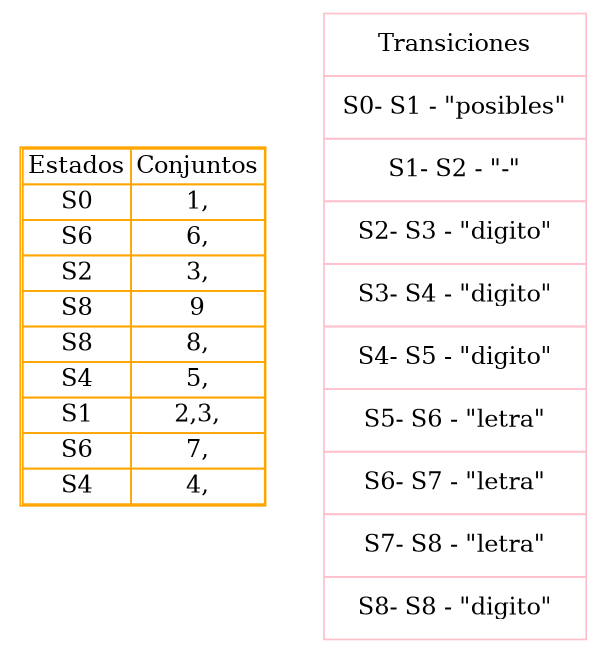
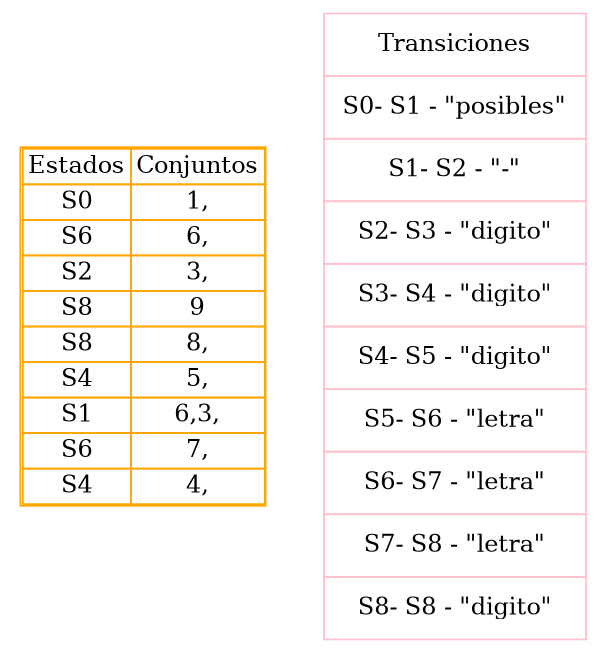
  digraph {
    node [shape=plaintext]
-   n1 [label=< <table color='orange' cellspacing='0'> <tr><td>Estados</td><td>Conjuntos</td></tr> <tr><td>S0</td><td>1,</td></tr> <tr><td>S6</td><td>6,</td></tr> <tr><td>S2</td><td>3,</td></tr> <tr><td>S8</td><td>9</td></tr> <tr><td>S8</td><td>8,</td></tr> <tr><td>S4</td><td>5,</td></tr> <tr><td>S1</td><td>2,3,</td></tr> <tr><td>S6</td><td>7,</td></tr> <tr><td>S4</td><td>4,</td></tr> </table> >]
+   n1 [label=< <table color='orange' cellspacing='0'> <tr><td>Estados</td><td>Conjuntos</td></tr> <tr><td>S0</td><td>1,</td></tr> <tr><td>S6</td><td>6,</td></tr> <tr><td>S2</td><td>3,</td></tr> <tr><td>S8</td><td>9</td></tr> <tr><td>S8</td><td>8,</td></tr> <tr><td>S4</td><td>5,</td></tr> <tr><td>S1</td><td>6,3,</td></tr> <tr><td>S6</td><td>7,</td></tr> <tr><td>S4</td><td>4,</td></tr> </table> >]
    n2 [label=<  <table color='pink' border='0' cellborder='1' cellpadding='10' cellspacing='0'> <tr><td>Transiciones</td></tr> <tr><td>S0- S1 - "posibles"</td></tr> <tr><td>S1- S2 - "-"</td></tr> <tr><td>S2- S3 - "digito"</td></tr> <tr><td>S3- S4 - "digito"</td></tr> <tr><td>S4- S5 - "digito"</td></tr> <tr><td>S5- S6 - "letra"</td></tr> <tr><td>S6- S7 - "letra"</td></tr> <tr><td>S7- S8 - "letra"</td></tr> <tr><td>S8- S8 - "digito"</td></tr> </table> >]
  }
